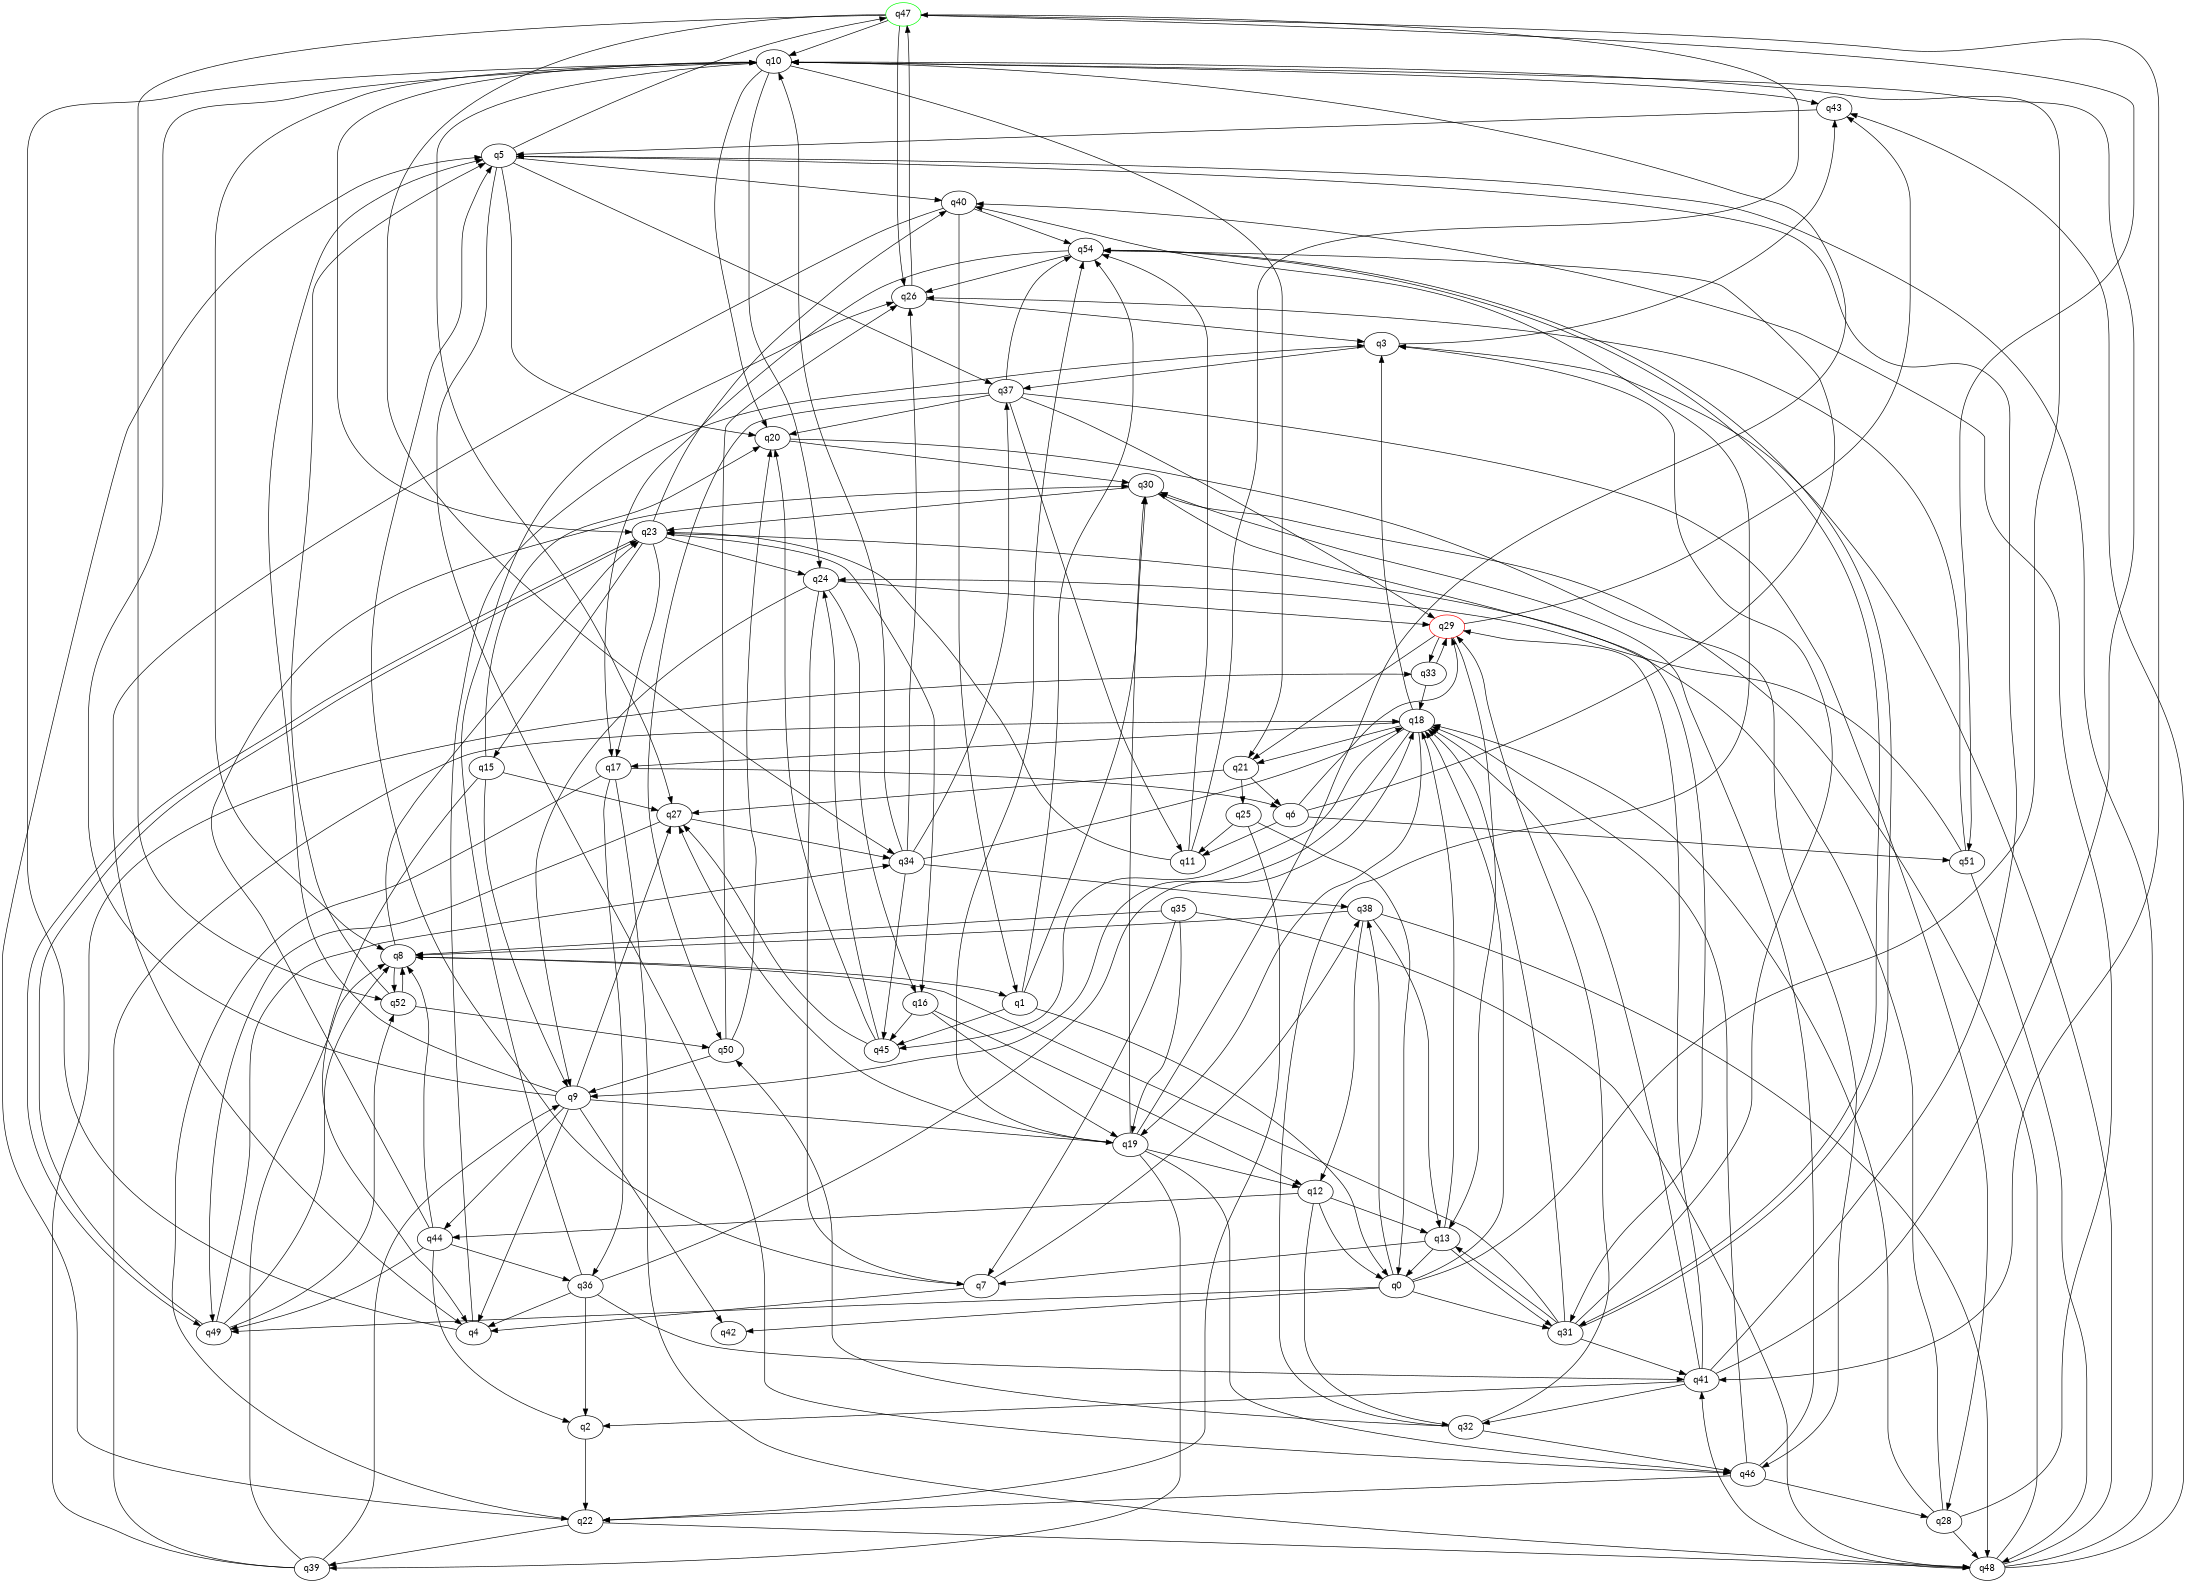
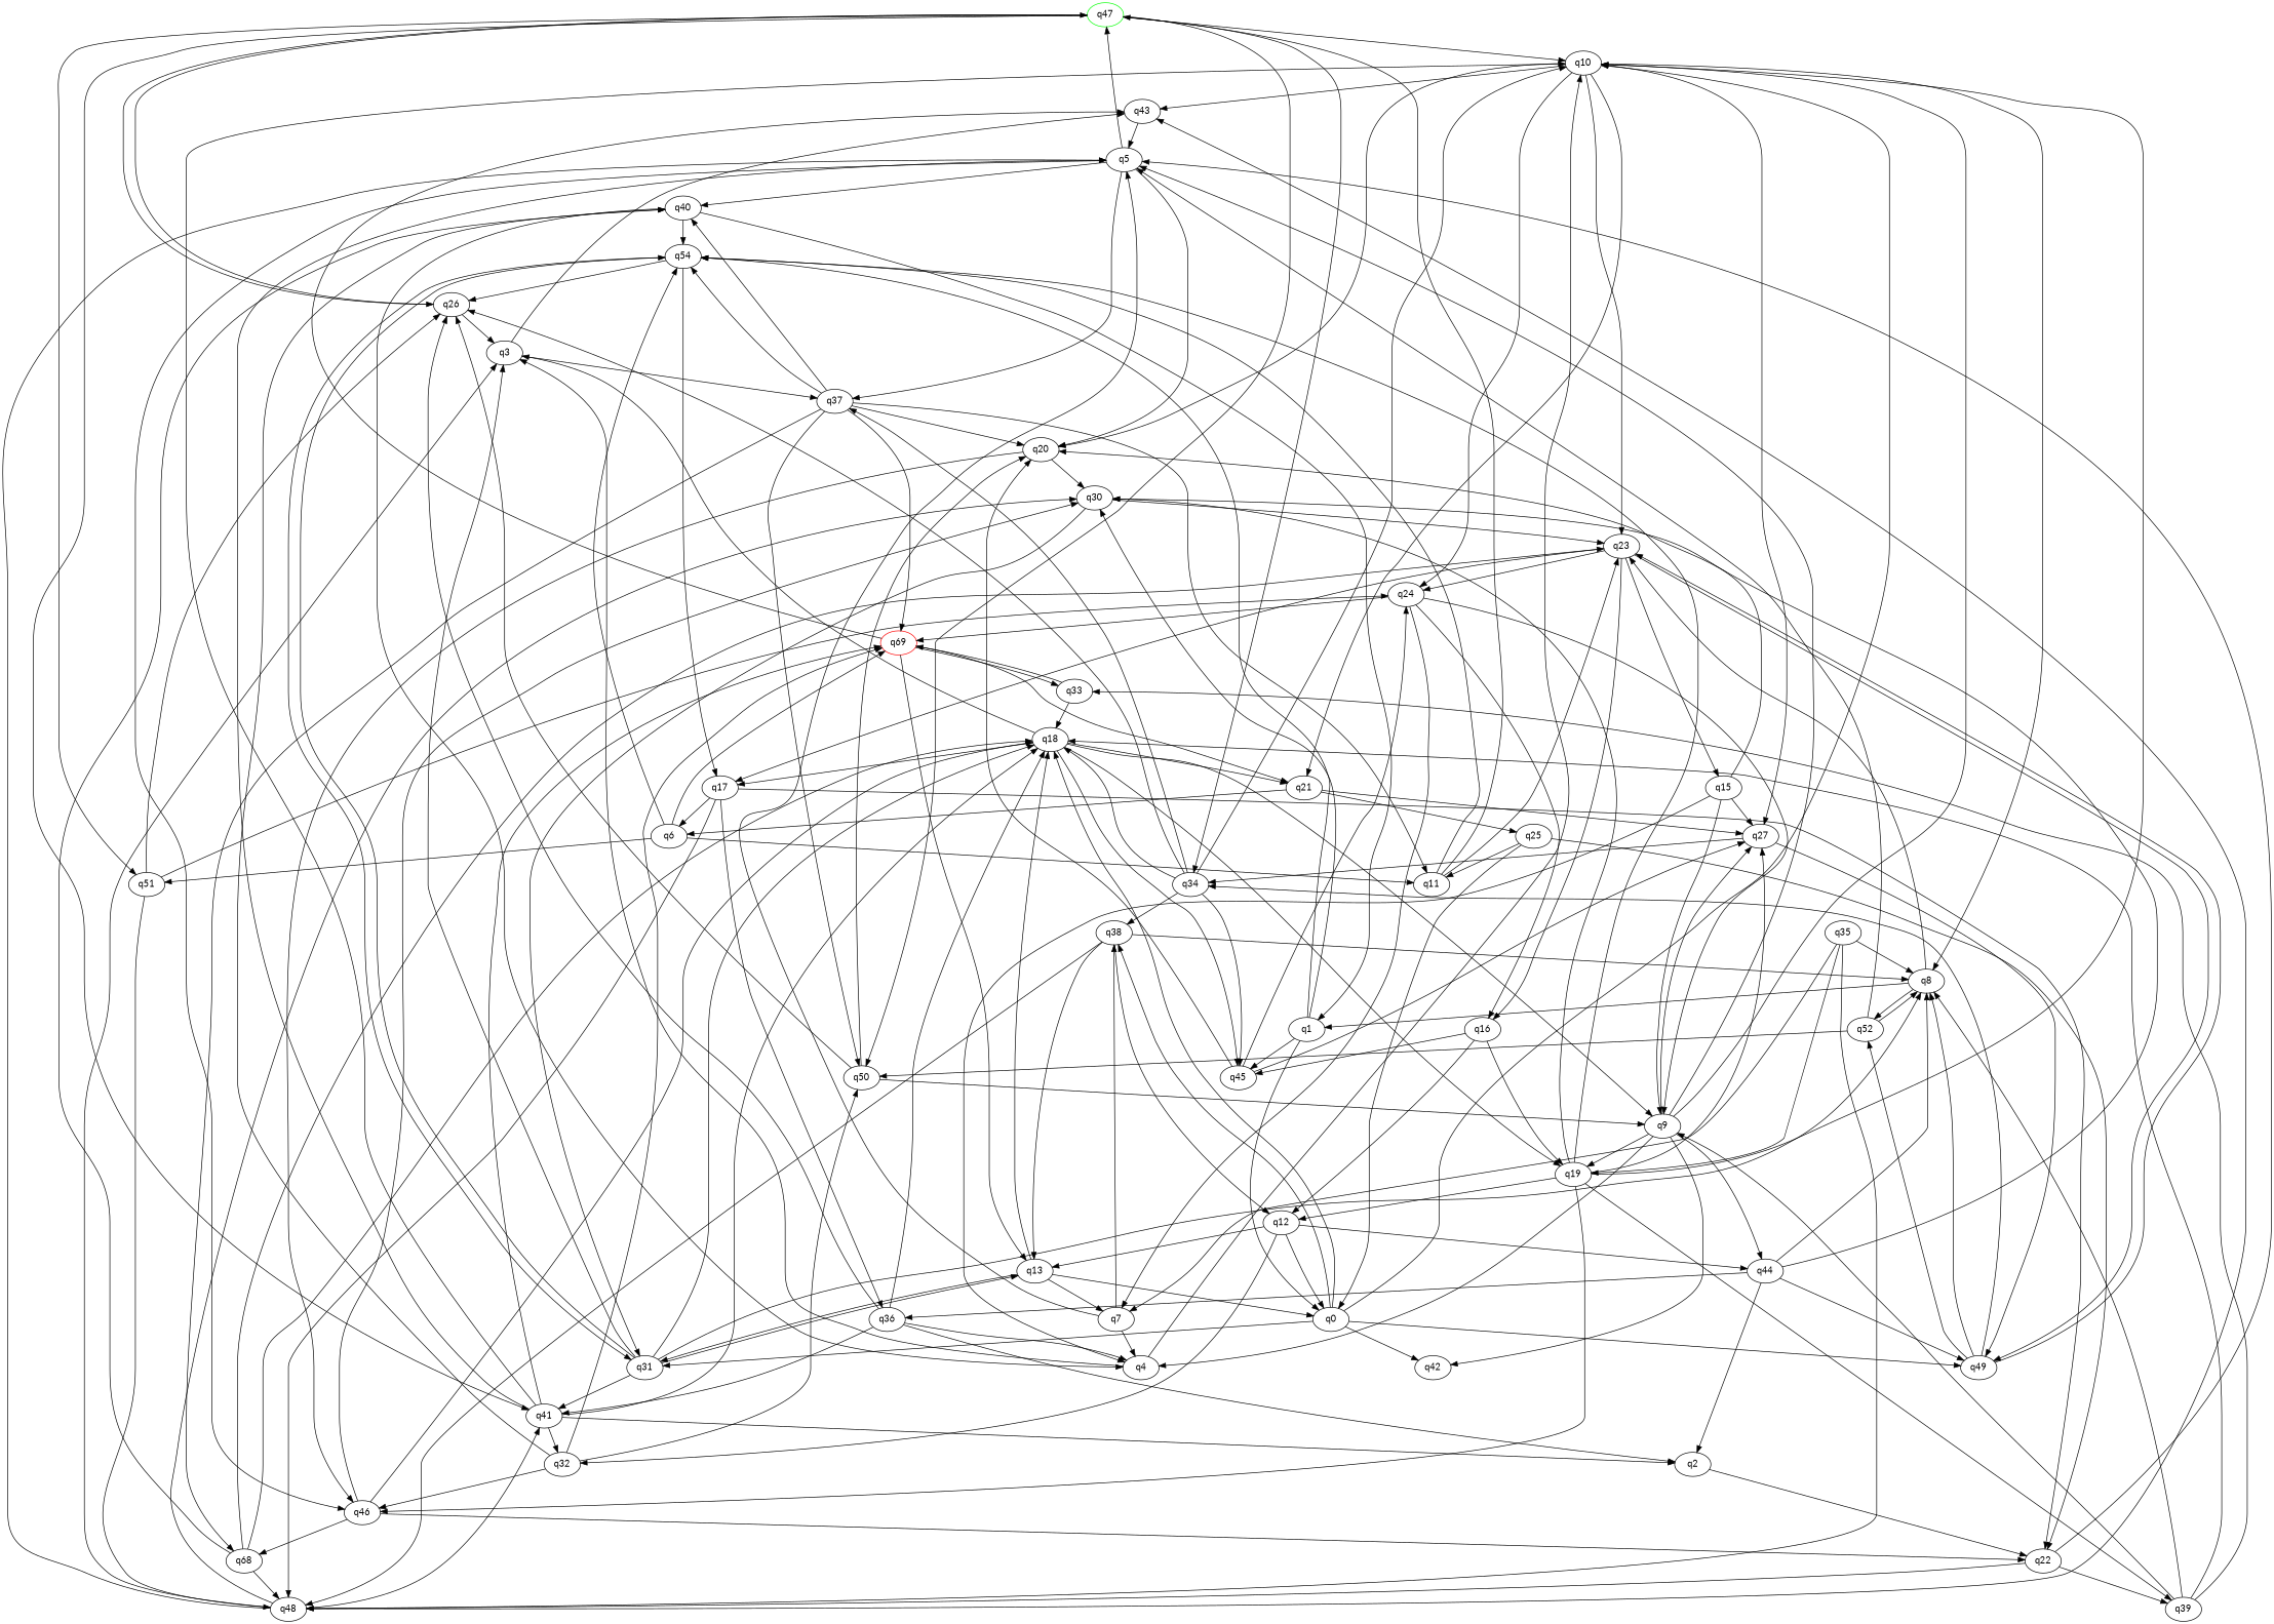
  digraph {
    fontname=Lato
    node [fontname=Lato]
    edge [fontname=Lato]
    q47 [color=green initial=1]
    q10
    q51
    q52
    q26
    q34
    q41
    q43
    q21
    q20
    q8
    q23
    q27
    q24
    q48
    q5
    q50
    q3
    q18
    q38
    q45
    q37
-   q29 [color=red final=1]
+   q29 [color=red final=1 label=q69]
    q2
    q32
    q13
    q33
    q6
    q25
    q0
    q31
    q7
    q42
    q49
    q9
    q19
    q17
    n38 [label=q54]
    q12
    q30
    q46
    q1
    q15
    q16
    q4
    q44
    q39
    q22
    q36
    q40
    q11
-   q28
+   q28 [label=q68]
    q35
    q47 -> q10
    q47 -> q51
-   q47 -> q52
+   q47 -> q50
    q47 -> q26
    q47 -> q34
    q47 -> q41
    q10 -> q43
    q10 -> q21
    q10 -> q20
    q10 -> q8
    q10 -> q23
    q10 -> q27
    q10 -> q24
    q51 -> q26
    q51 -> q24
    q51 -> q48
    q52 -> q8
    q52 -> q5
    q52 -> q50
    q26 -> q47
    q26 -> q3
    q34 -> q10
    q34 -> q26
    q34 -> q18
    q34 -> q38
    q34 -> q45
    q34 -> q37
    q41 -> q10
    q41 -> q5
    q41 -> q18
    q41 -> q29
    q41 -> q2
    q41 -> q32
    q43 -> q5
    q21 -> q27
    q21 -> q6
    q21 -> q25
    q20 -> q30
    q20 -> q46
    q8 -> q52
    q8 -> q23
    q8 -> q1
    q23 -> q24
    q23 -> q49
    q23 -> q17
    q23 -> q15
    q23 -> q16
    q27 -> q34
    q27 -> q49
    q24 -> q29
    q24 -> q7
    q24 -> q9
    q24 -> q16
    q48 -> q41
    q48 -> q43
    q48 -> q5
    q48 -> q3
    q48 -> q30
    q5 -> q47
    q5 -> q20
    q5 -> q37
    q5 -> q46
    q5 -> q40
    q50 -> q26
    q50 -> q20
    q50 -> q9
    q3 -> q43
    q3 -> q37
    q18 -> q21
    q18 -> q3
    q18 -> q45
    q18 -> q9
    q18 -> q19
    q18 -> q17
    q38 -> q8
    q38 -> q48
    q38 -> q13
    q38 -> q12
    q45 -> q20
    q45 -> q27
    q45 -> q24
    q37 -> q20
    q37 -> q50
    q37 -> q29
    q37 -> n38
-   q23 -> q40
+   q37 -> q40
    q37 -> q11
    q37 -> q28
    q29 -> q43
    q29 -> q21
    q29 -> q13
    q29 -> q33
    q2 -> q22
    q32 -> q50
    q32 -> q29
    q32 -> q46
    q32 -> q40
    q13 -> q18
    q13 -> q0
    q13 -> q31
    q13 -> q7
    q33 -> q18
    q33 -> q29
    q6 -> q51
    q6 -> q29
    q6 -> n38
    q6 -> q11
    q25 -> q0
    q25 -> q22
    q25 -> q11
    q0 -> q10
    q0 -> q18
    q0 -> q38
    q0 -> q31
    q0 -> q42
    q0 -> q49
    q31 -> q41
    q31 -> q8
    q31 -> q3
    q31 -> q18
    q31 -> q13
    q31 -> n38
    q7 -> q5
    q7 -> q38
    q7 -> q4
    q49 -> q52
    q49 -> q34
    q49 -> q8
    q49 -> q23
    q9 -> q10
    q9 -> q27
    q9 -> q5
    q9 -> q42
    q9 -> q19
    q9 -> q4
    q9 -> q44
    q19 -> q10
    q19 -> q27
    q19 -> n38
    q19 -> q12
    q19 -> q30
    q19 -> q46
    q19 -> q39
    q17 -> q48
    q17 -> q6
    q17 -> q22
    q17 -> q36
    n38 -> q26
    n38 -> q31
    n38 -> q17
    q12 -> q32
    q12 -> q13
    q12 -> q0
    q12 -> q44
    q30 -> q23
    q30 -> q31
    q46 -> q18
    q46 -> q30
    q46 -> q22
    q46 -> q28
    q1 -> q45
    q1 -> q0
    q1 -> n38
    q1 -> q30
    q15 -> q20
    q15 -> q27
    q15 -> q9
    q15 -> q4
    q16 -> q45
    q16 -> q19
    q16 -> q12
    q4 -> q10
    q4 -> q3
    q44 -> q8
    q44 -> q2
    q44 -> q49
    q44 -> q30
    q44 -> q36
    q39 -> q8
    q39 -> q18
    q39 -> q33
    q39 -> q9
    q22 -> q48
    q22 -> q5
    q22 -> q39
    q36 -> q26
    q36 -> q41
    q36 -> q18
    q36 -> q2
    q36 -> q4
    q40 -> n38
    q40 -> q1
    q40 -> q4
    q11 -> q47
    q11 -> q23
    q11 -> n38
    q28 -> q23
    q28 -> q48
    q28 -> q18
    q28 -> q40
    q35 -> q8
    q35 -> q48
    q35 -> q7
    q35 -> q19
  }
